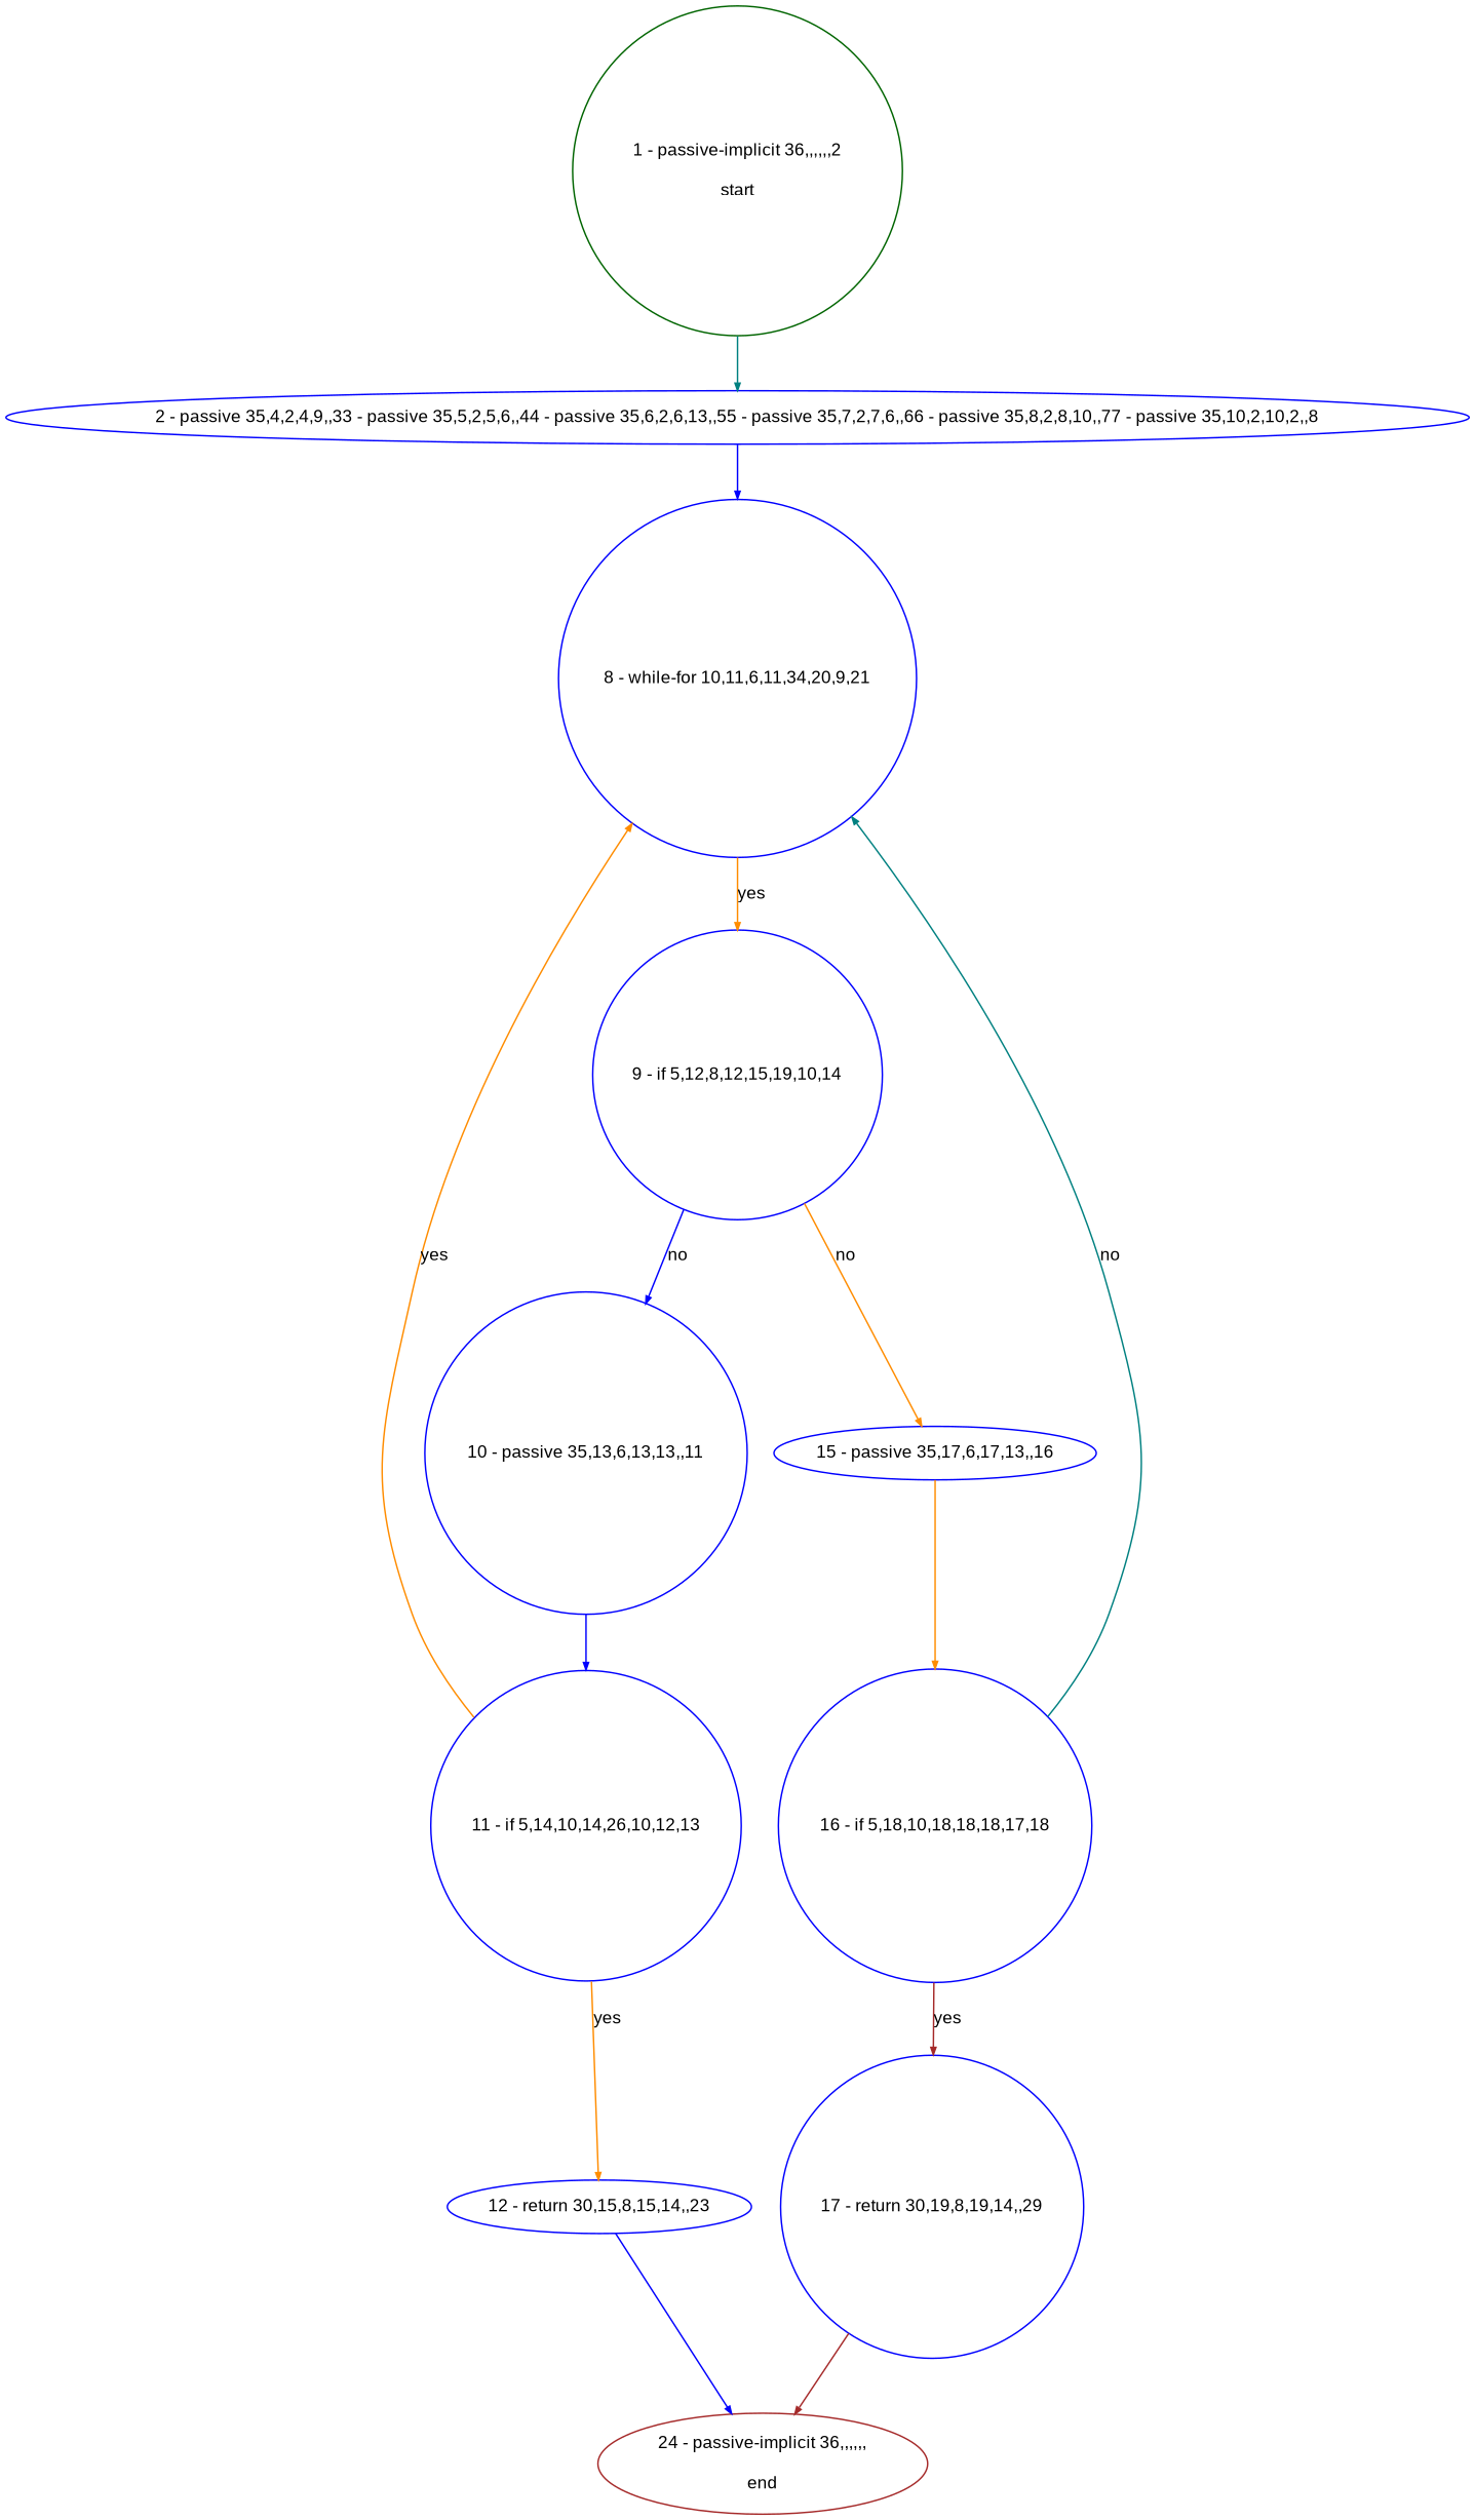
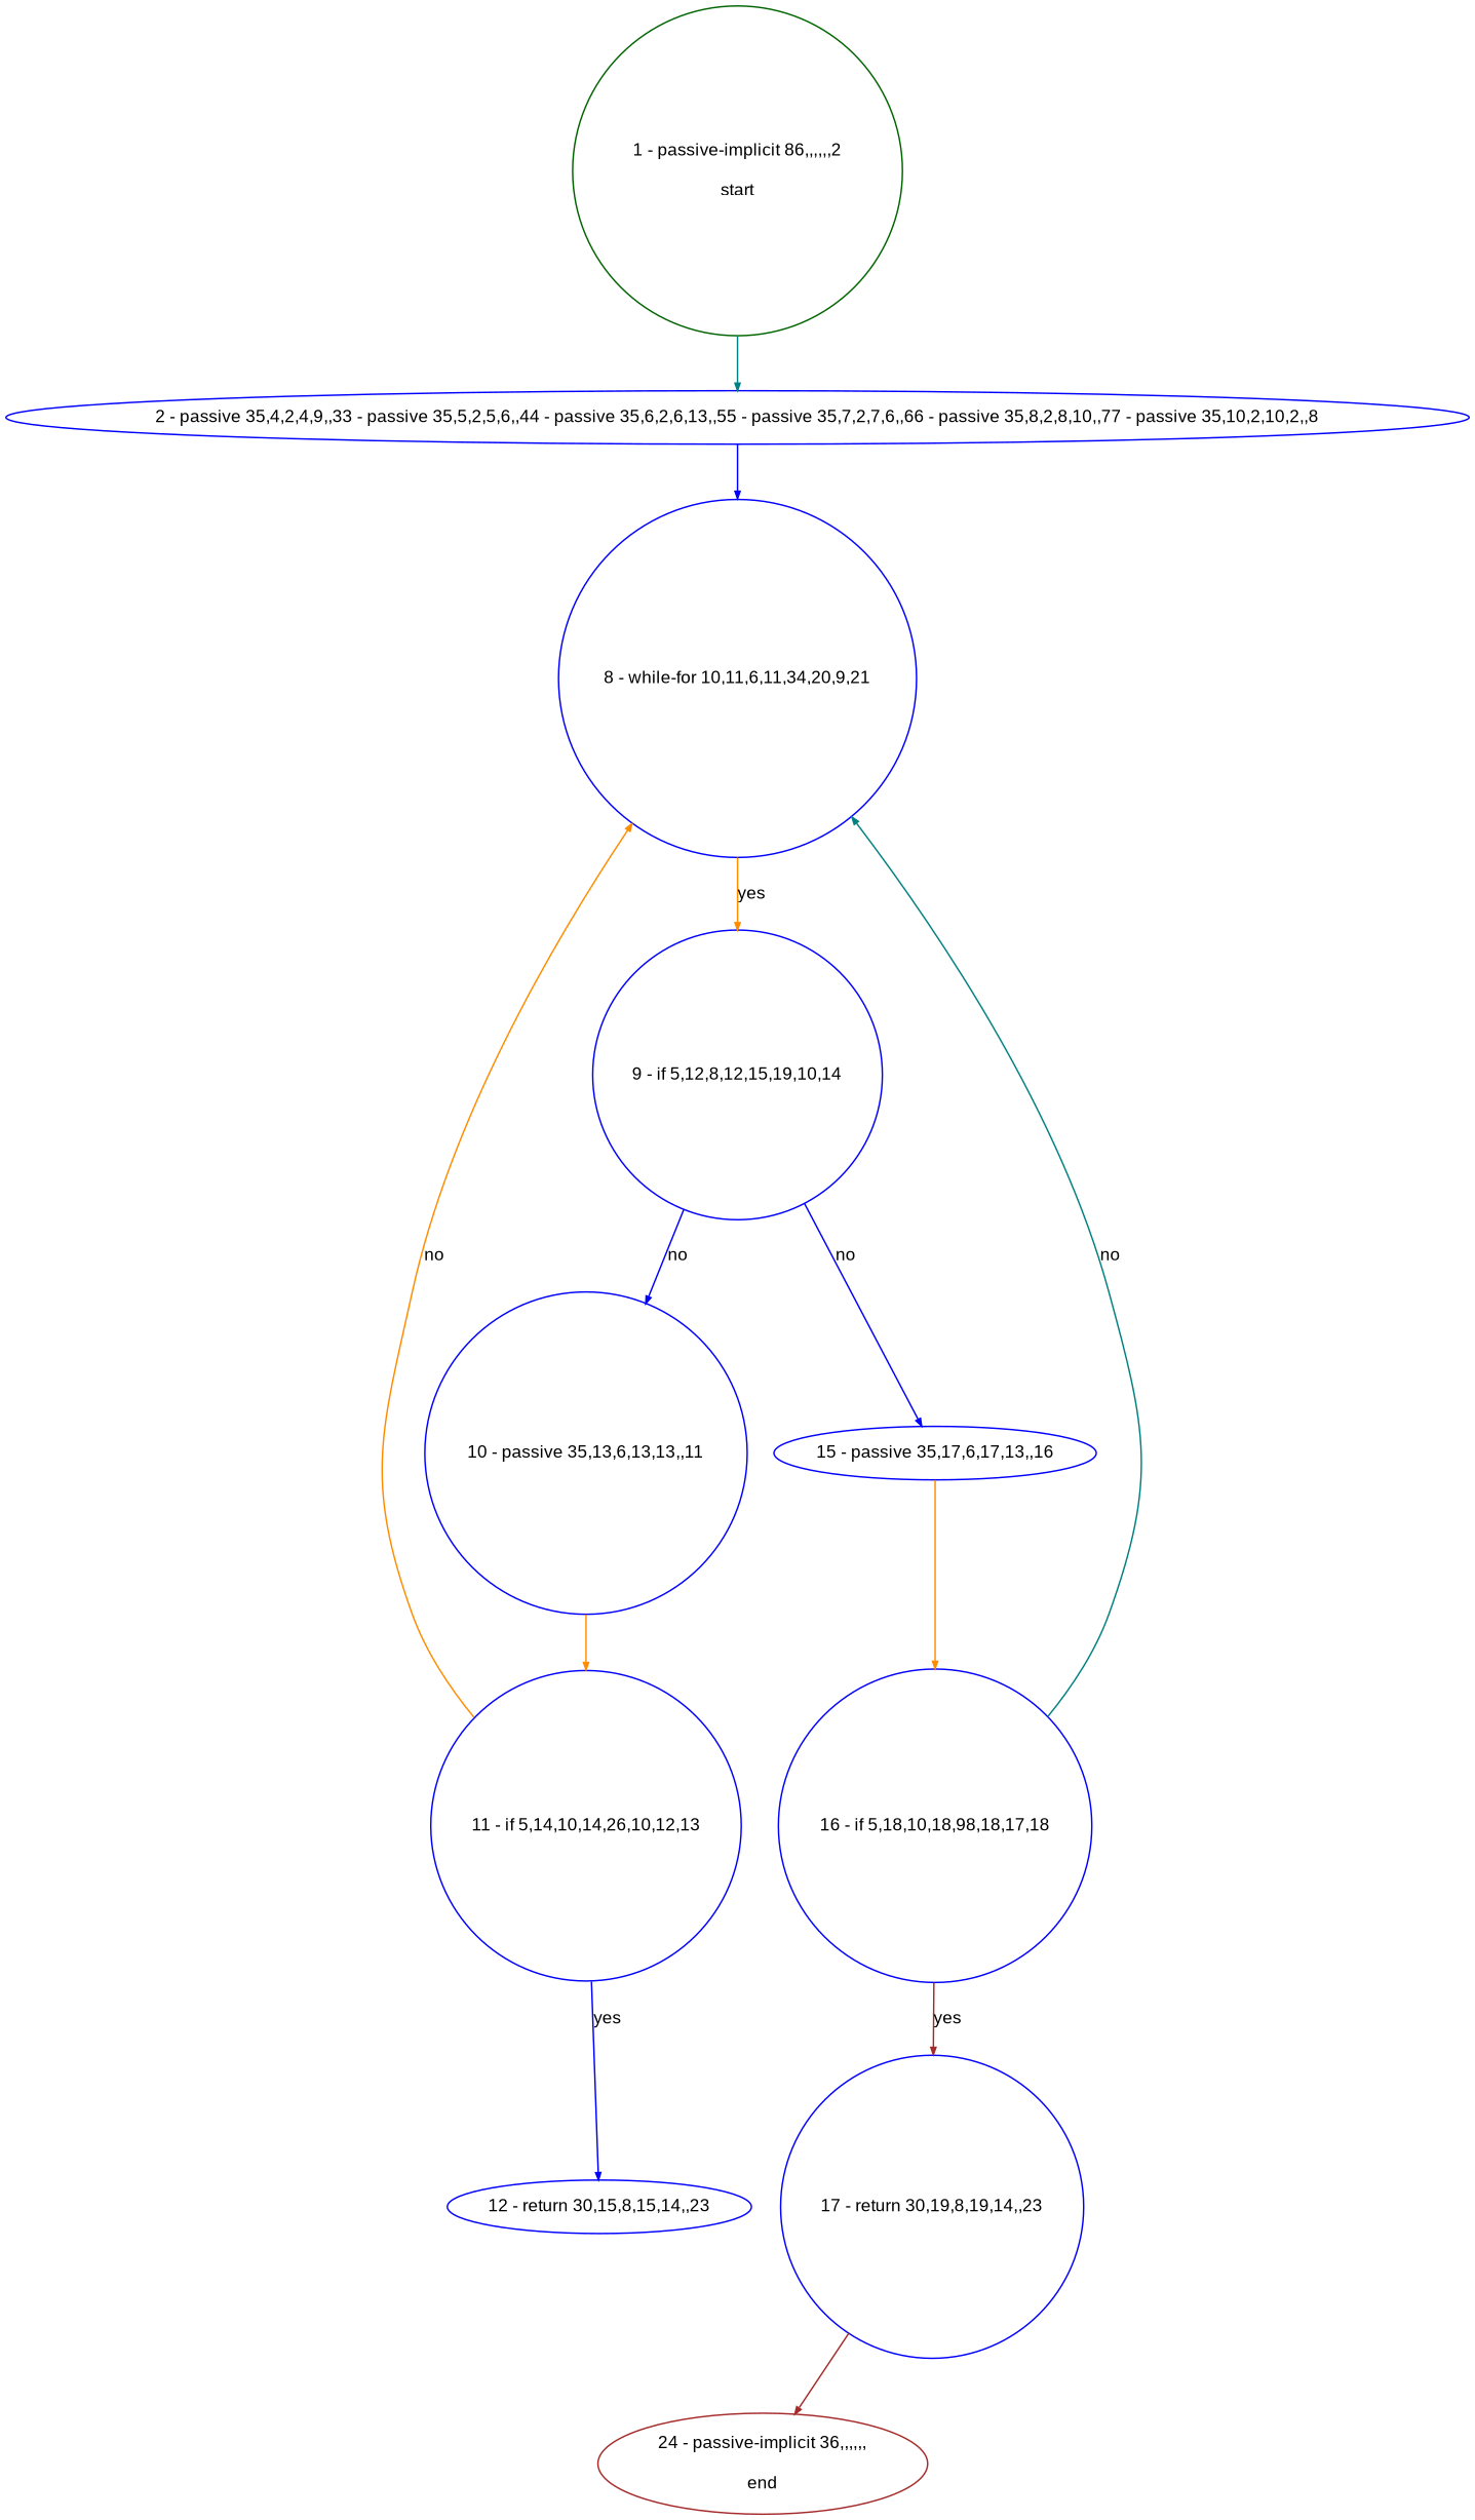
  digraph {
    bgcolor=white
    compound=true
    fillcolor="#FFFFCC"
    fontname=Arial
    fontsize=12
    pack=true
    packmode=clust
    style="rounded,filled"
    node [color="#0000ff" compound=true fillcolor="#ffffff" fixedsize=false fontname=Arial fontsize=12 node_initialized=no shape=circle style=filled]
    edge [arrowhead=normal arrowsize=0.5 arrowtail=none color=blue compound=true dir=forward fontcolor=black fontname=Arial fontsize=12]
    n1 [label="2 - passive 35,4,2,4,9,,33 - passive 35,5,2,5,6,,44 - passive 35,6,2,6,13,,55 - passive 35,7,2,7,6,,66 - passive 35,8,2,8,10,,77 - passive 35,10,2,10,2,,8" shape=ellipse]
    n2 [label="8 - while-for 10,11,6,11,34,20,9,21"]
    n3 [label="9 - if 5,12,8,12,15,19,10,14"]
-   n4 [color="#006400" label="1 - passive-implicit 36,,,,,,2\n\nstart"]
+   n4 [color="#006400" label="1 - passive-implicit 86,,,,,,2\n\nstart"]
    n5 [label="10 - passive 35,13,6,13,13,,11"]
    n6 [label="15 - passive 35,17,6,17,13,,16" shape=ellipse]
    n7 [label="11 - if 5,14,10,14,26,10,12,13"]
-   n8 [label="16 - if 5,18,10,18,18,18,17,18"]
+   n8 [label="16 - if 5,18,10,18,98,18,17,18"]
    n9 [color="#a52a2a" label="24 - passive-implicit 36,,,,,,\n\nend" shape=ellipse]
    n10 [label="12 - return 30,15,8,15,14,,23" shape=ellipse]
-   n11 [label="17 - return 30,19,8,19,14,,29"]
+   n11 [label="17 - return 30,19,8,19,14,,23"]
    n1 -> n2
    n2 -> n3 [color=darkorange label=yes]
    n3 -> n5 [label=no]
-   n3 -> n6 [color=darkorange label=no]
+   n3 -> n6 [label=no]
    n4 -> n1 [color=teal]
-   n5 -> n7
+   n5 -> n7 [color=darkorange]
    n6 -> n8 [color=darkorange]
-   n7 -> n2 [color=darkorange label=yes]
-   n7 -> n10 [color=darkorange label=yes]
+   n7 -> n2 [color=darkorange label=no]
+   n7 -> n10 [label=yes]
    n8 -> n2 [color=teal label=no]
    n8 -> n11 [color=brown label=yes]
-   n10 -> n9
    n11 -> n9 [color=brown]
  }
